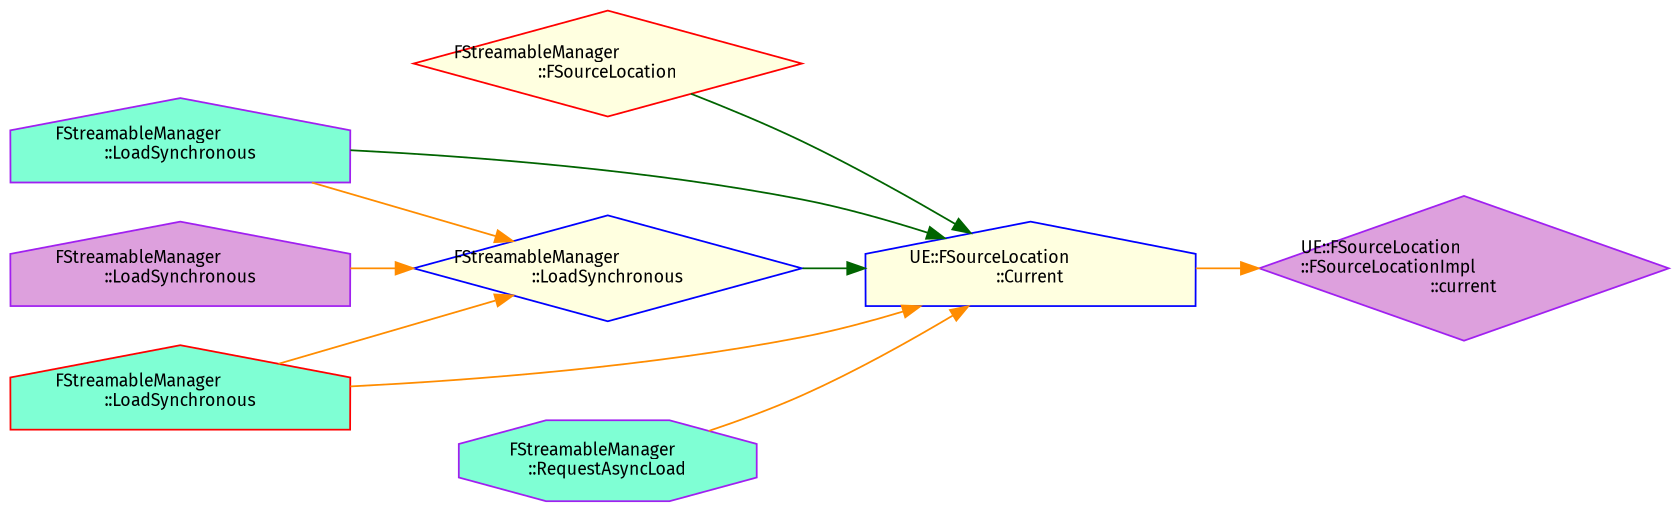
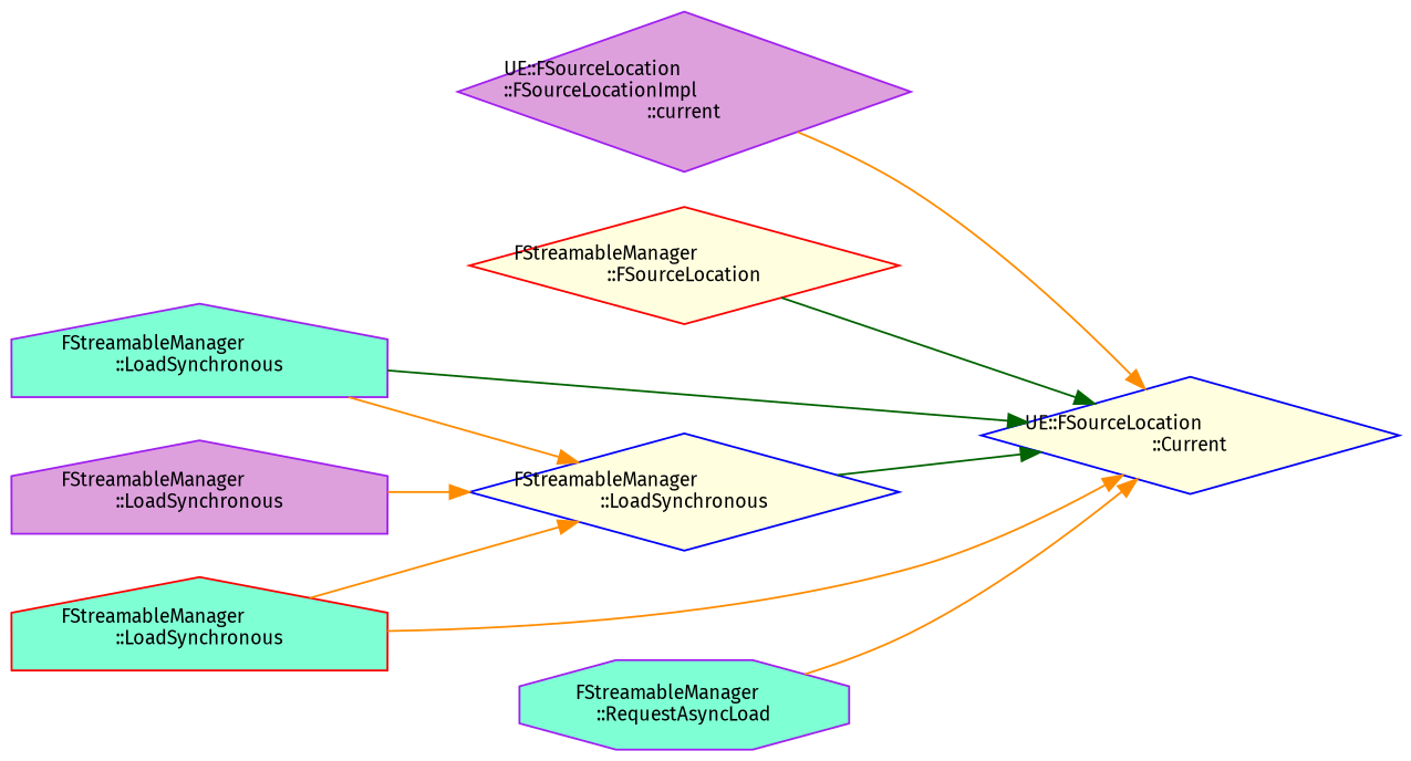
  digraph {
    fontname="Fira Sans"
    rankdir=RL
    node [color=purple fillcolor=lightyellow fontname="Fira Sans" fontsize=10 shape=diamond style=filled]
    edge [color=darkorange dir=back fontname="Fira Sans" fontsize=10 labelfontname=Helvetica labelfontsize=10 style=solid]
    n1 [fillcolor=plum fontcolor=black height=0.2 label="UE::FSourceLocation\l::FSourceLocationImpl\l::current" width=0.4]
-   n2 [color=blue height=0.2 label="UE::FSourceLocation\l::Current" shape=house width=0.4]
+   n2 [color=blue height=0.2 label="UE::FSourceLocation\l::Current" width=0.4]
    n3 [color=red height=0.2 label="FStreamableManager\l::FSourceLocation" width=0.4]
    n4 [color=blue height=0.2 label="FStreamableManager\l::LoadSynchronous" width=0.4]
    n5 [fillcolor=aquamarine height=0.2 label="FStreamableManager\l::LoadSynchronous" shape=house width=0.4]
    n6 [color=red fillcolor=aquamarine height=0.2 label="FStreamableManager\l::LoadSynchronous" shape=house width=0.4]
    n7 [fillcolor=aquamarine height=0.2 label="FStreamableManager\l::RequestAsyncLoad" shape=octagon width=0.4]
    n8 [fillcolor=plum height=0.2 label="FStreamableManager\l::LoadSynchronous" shape=house width=0.4]
-   n1 -> n2
+   n2 -> n1
    n2 -> n3 [color=darkgreen]
    n2 -> n4 [color=darkgreen]
    n2 -> n5 [color=darkgreen]
    n2 -> n6
    n2 -> n7
    n4 -> n5
    n4 -> n6
    n4 -> n8
  }
